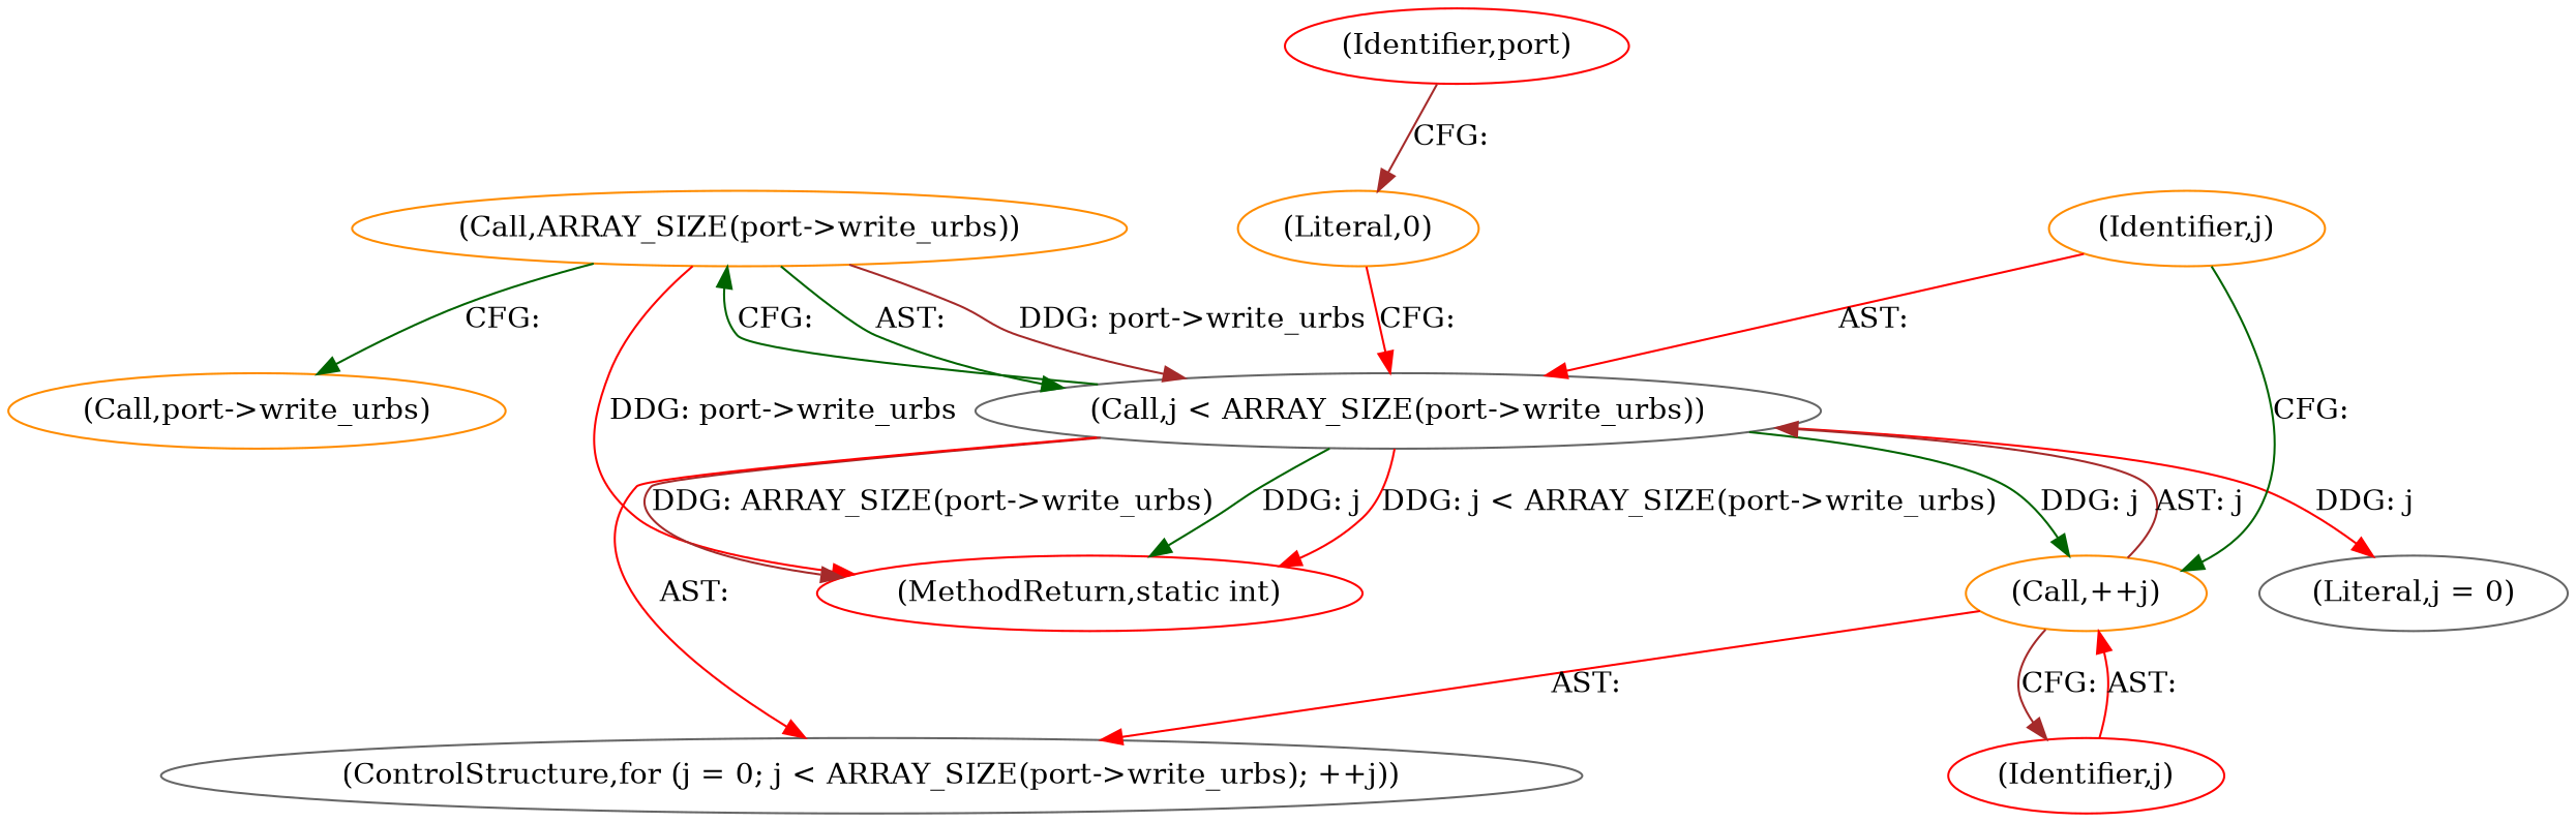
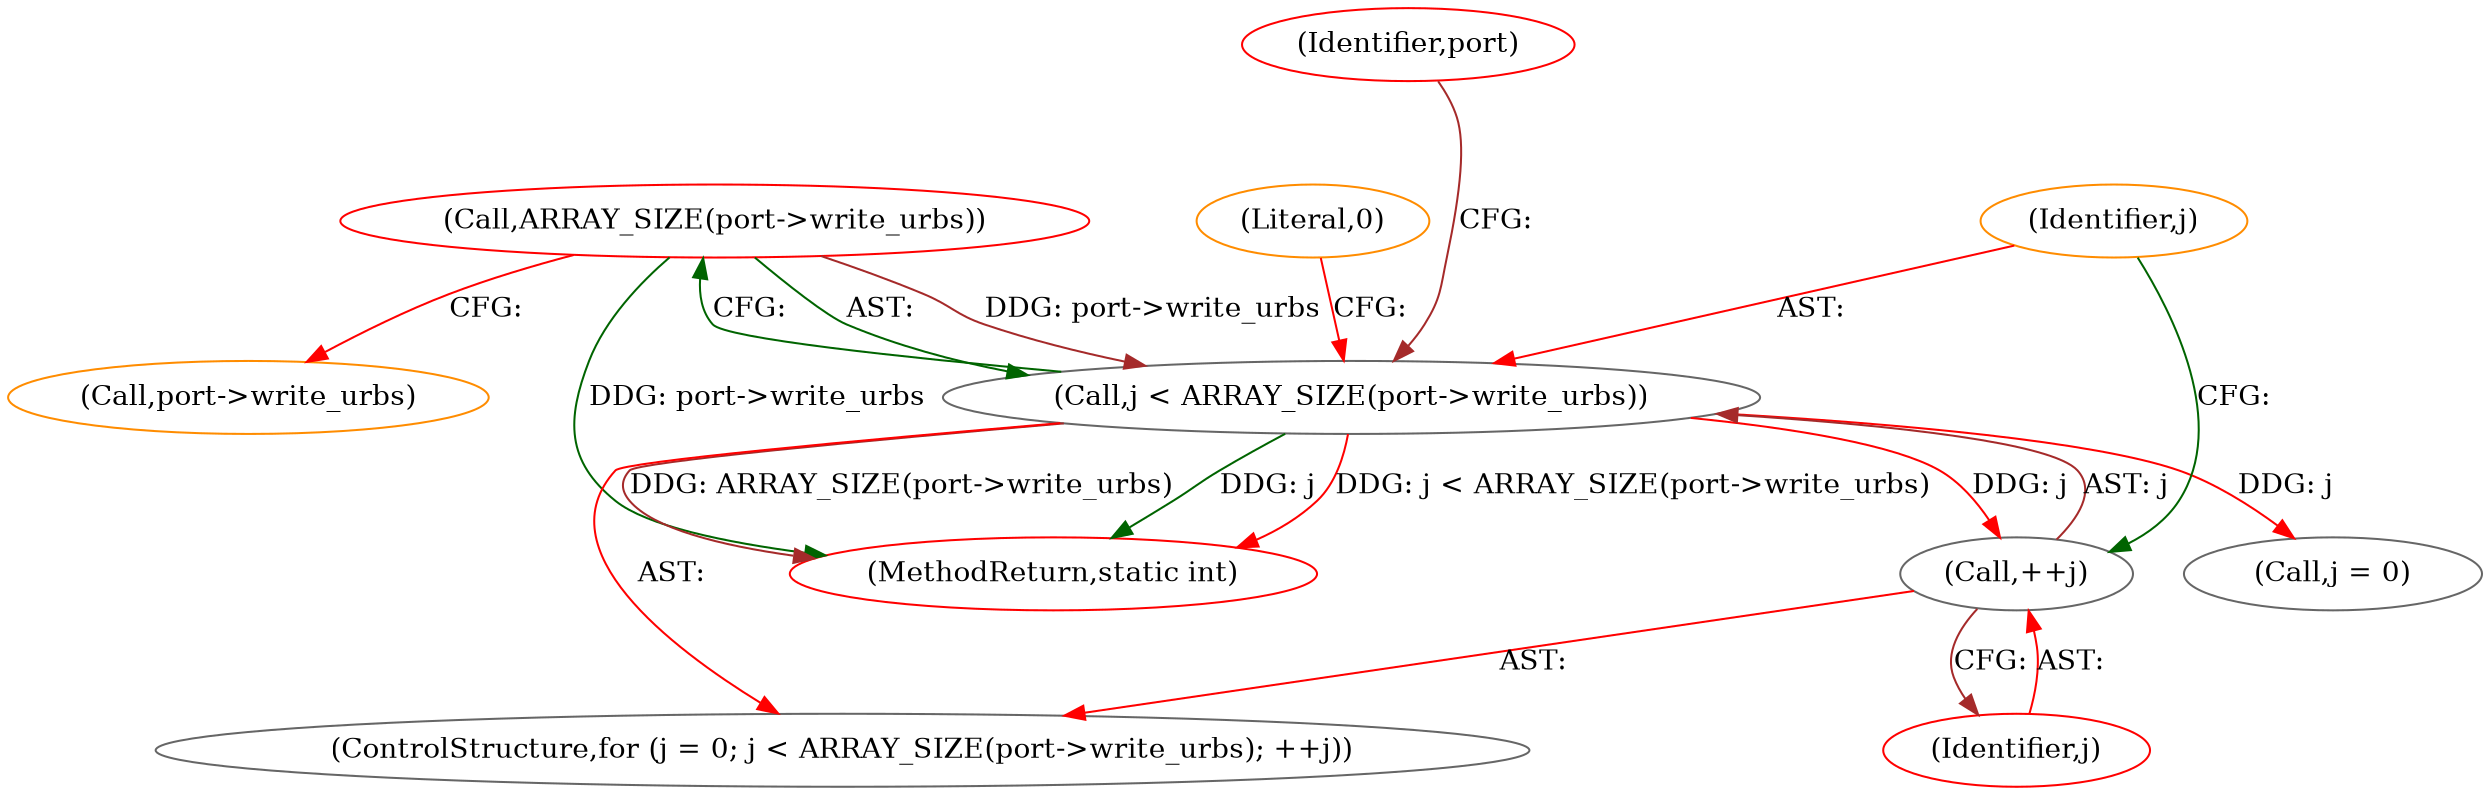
  digraph {
    node [color=darkorange]
    edge [color=red]
-   n1 [label="(Call,ARRAY_SIZE(port->write_urbs))"]
+   n1 [color=red label="(Call,ARRAY_SIZE(port->write_urbs))"]
    n2 [color=gray40 label="(Call,j < ARRAY_SIZE(port->write_urbs))"]
    n3 [label="(Call,port->write_urbs)"]
    n4 [color=red label="(MethodReturn,static int)"]
-   n5 [label="(Call,++j)"]
+   n5 [color=gray40 label="(Call,++j)"]
    n6 [color=gray40 label="(ControlStructure,for (j = 0; j < ARRAY_SIZE(port->write_urbs); ++j))"]
-   n7 [color=gray40 label="(Literal,j = 0)"]
+   n7 [color=gray40 label="(Call,j = 0)"]
    n8 [color=red label="(Identifier,j)"]
    n9 [label="(Literal,0)"]
    n10 [color=red label="(Identifier,port)"]
    n11 [label="(Identifier,j)"]
    n1 -> n2 [color=darkgreen label="AST: "]
    n1 -> n2 [color=brown label="DDG: port->write_urbs"]
-   n1 -> n3 [color=darkgreen label="CFG: "]
-   n1 -> n4 [label="DDG: port->write_urbs"]
+   n1 -> n3 [label="CFG: "]
+   n1 -> n4 [color=darkgreen label="DDG: port->write_urbs"]
    n2 -> n1 [color=darkgreen label="CFG: "]
    n2 -> n4 [color=brown label="DDG: ARRAY_SIZE(port->write_urbs)"]
    n2 -> n4 [color=darkgreen label="DDG: j"]
    n2 -> n4 [label="DDG: j < ARRAY_SIZE(port->write_urbs)"]
-   n2 -> n5 [color=darkgreen label="DDG: j"]
+   n2 -> n5 [label="DDG: j"]
    n2 -> n6 [label="AST: "]
    n2 -> n7 [label="DDG: j"]
    n5 -> n2 [color=brown label="AST: j"]
    n5 -> n6 [label="AST: "]
    n5 -> n8 [color=brown label="CFG: "]
    n8 -> n5 [label="AST: "]
    n9 -> n2 [label="CFG: "]
-   n10 -> n9 [color=brown label="CFG: "]
+   n10 -> n2 [color=brown label="CFG: "]
    n11 -> n2 [label="AST: "]
    n11 -> n5 [color=darkgreen label="CFG: "]
  }
